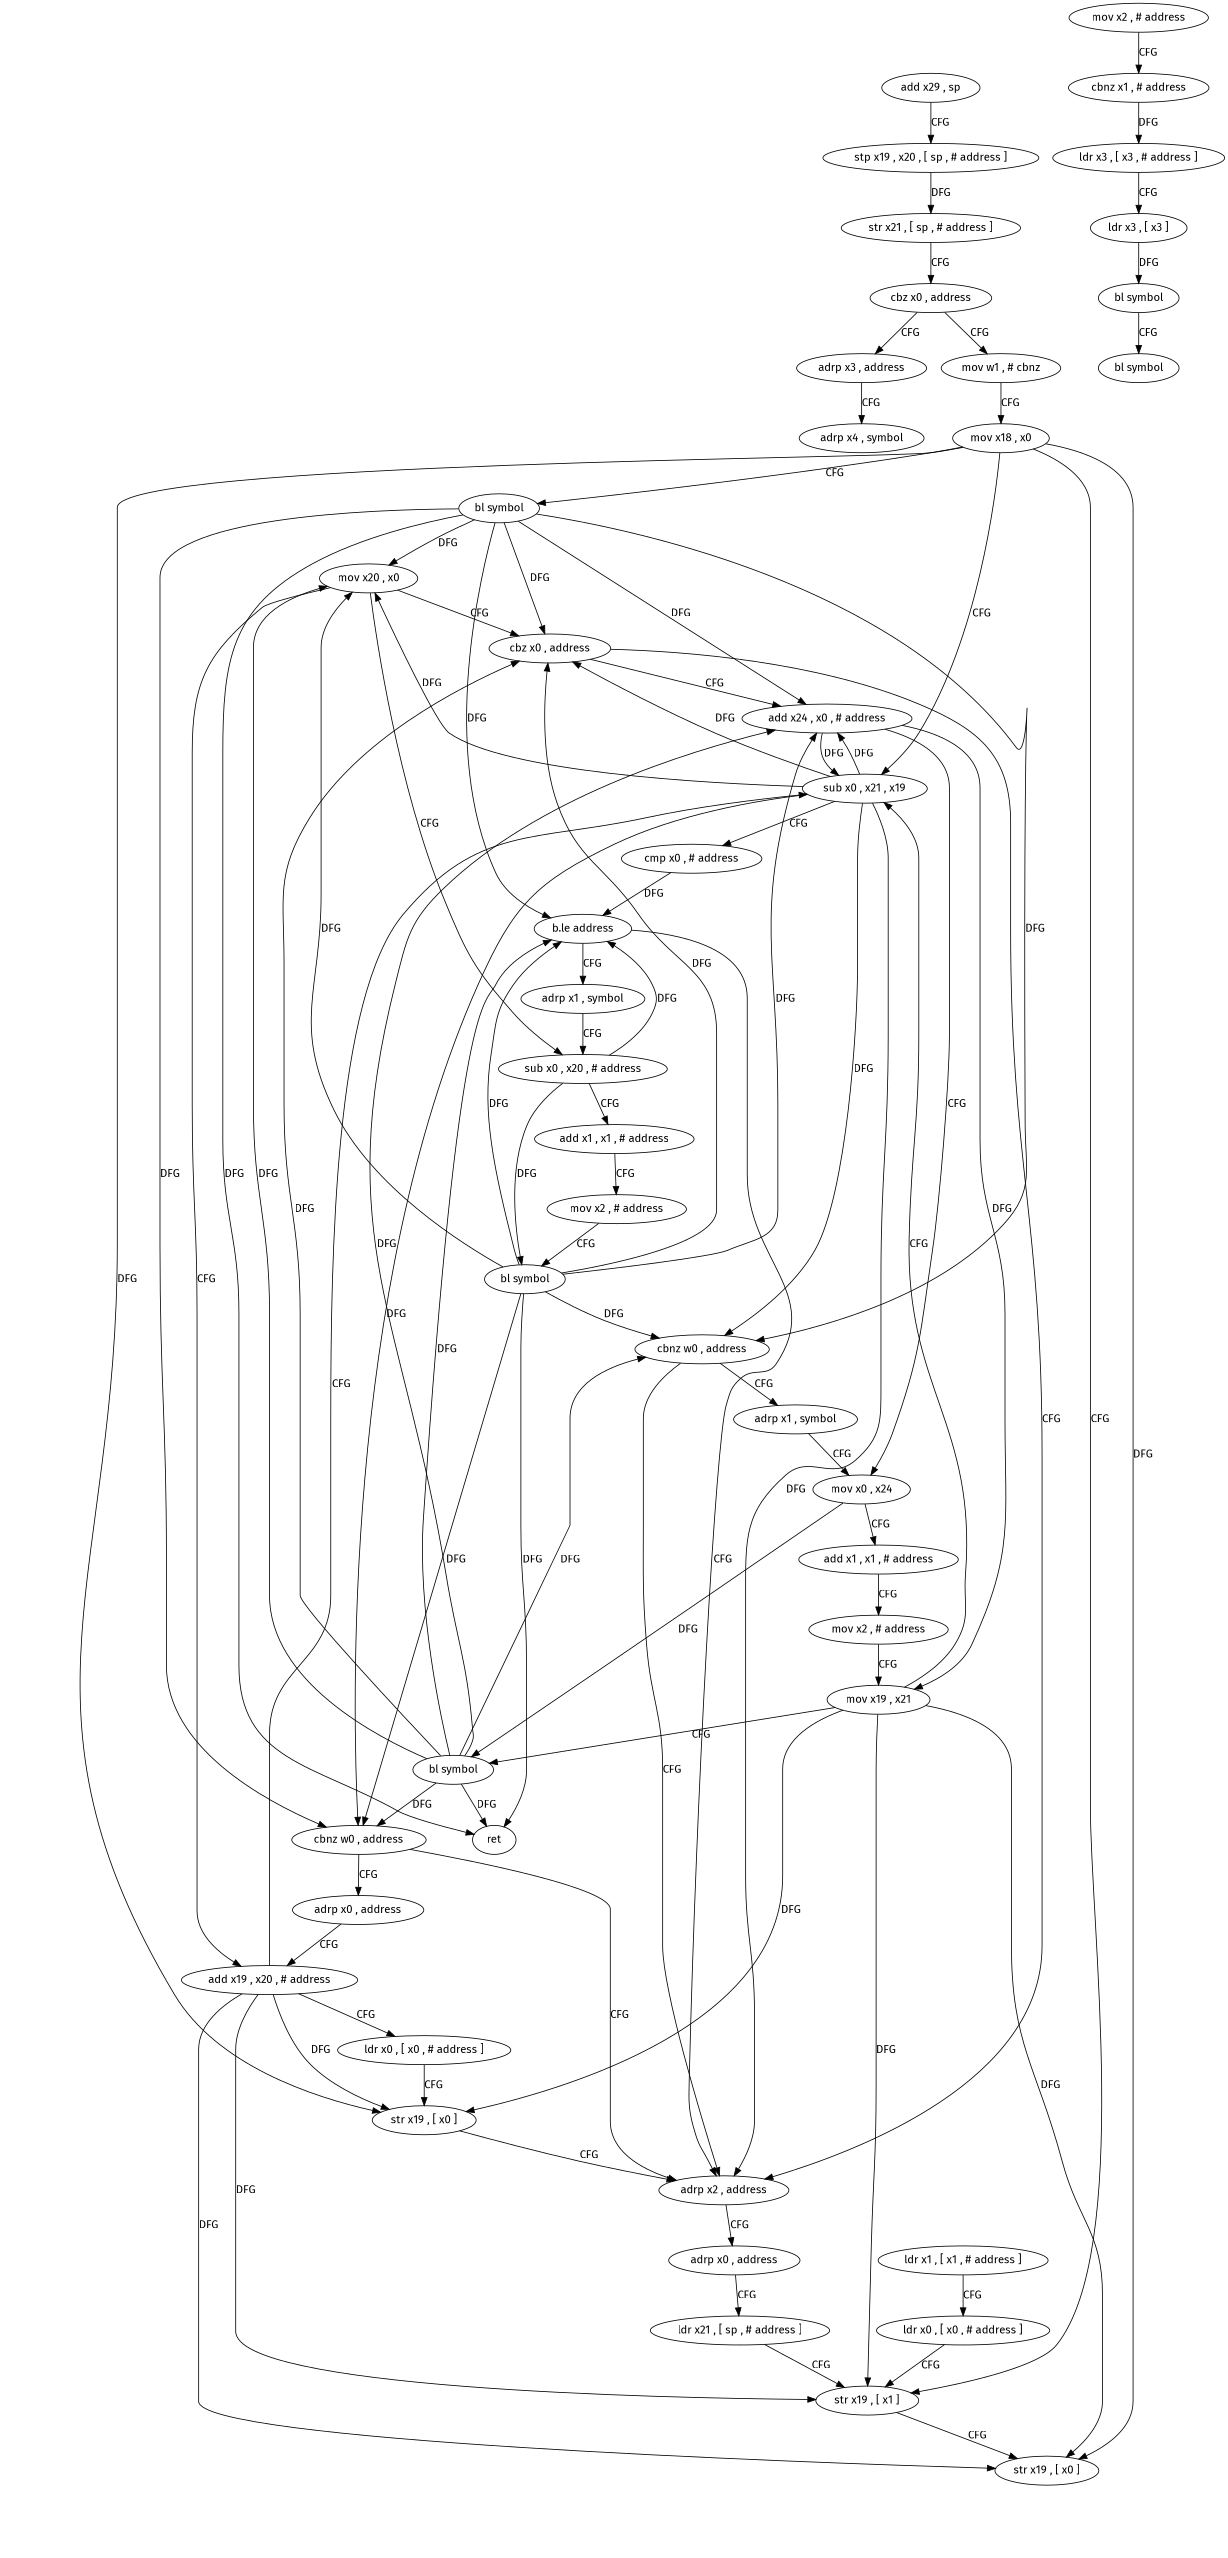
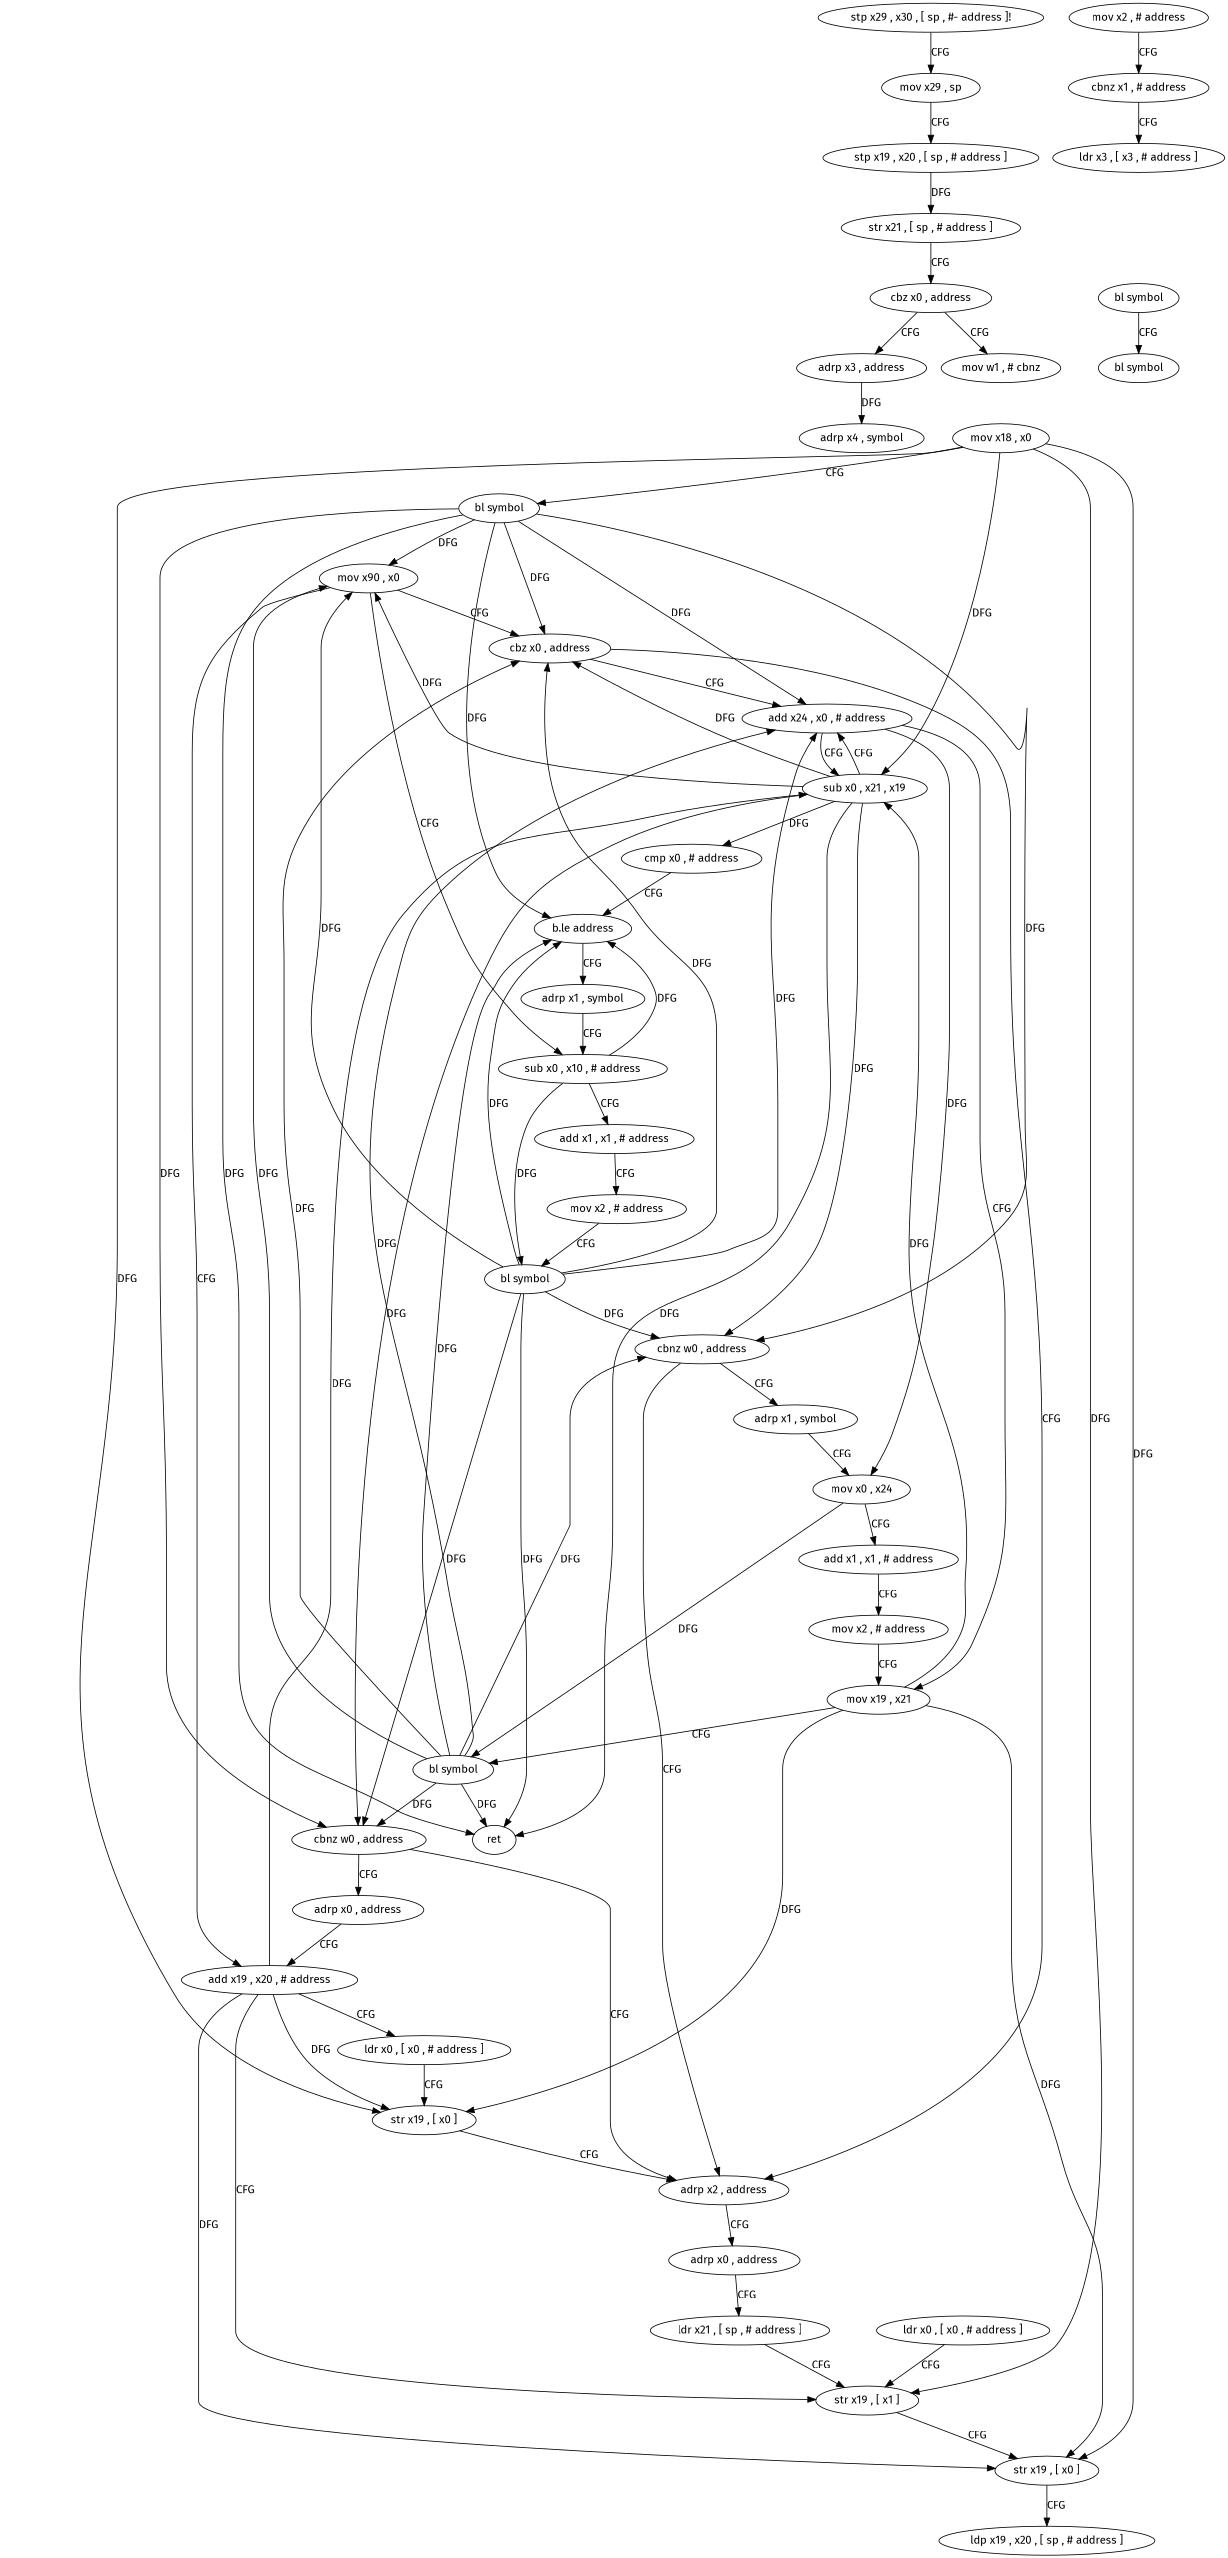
  digraph {
    fontname="Fira Sans"
    node [fontname="Fira Sans"]
    edge [fontname="Fira Sans"]
-   n2 [label="add x29 , sp"]
+   n1 [label="stp x29 , x30 , [ sp , #- address ]!"]
+   n2 [label="mov x29 , sp"]
    n3 [label="stp x19 , x20 , [ sp , # address ]"]
    n4 [label="str x21 , [ sp , # address ]"]
    n5 [label="cbz x0 , address"]
    n6 [label="adrp x3 , address"]
    n7 [label="mov w1 , # cbnz"]
    n8 [label="adrp x4 , symbol"]
    n9 [label="mov x18 , x0"]
    n10 [label="bl symbol"]
    n11 [label="str x19 , [ x1 ]"]
    n12 [label="str x19 , [ x0 ]"]
    n13 [label="sub x0 , x21 , x19"]
    n14 [label="str x19 , [ x0 ]"]
    n15 [label="mov x2 , # address"]
    n16 [label="cbnz x1 , # address"]
    n17 [label="ldr x3 , [ x3 , # address ]"]
-   n18 [label="ldr x3 , [ x3 ]"]
    n19 [label="bl symbol"]
    n20 [label="bl symbol"]
-   n21 [label="mov x20 , x0"]
+   n21 [label="mov x90 , x0"]
    n22 [label="cbz x0 , address"]
    n23 [label="add x24 , x0 , # address"]
    n24 [label=ret]
    n25 [label="b.le address"]
    n26 [label="cbnz w0 , address"]
    n27 [label="cbnz w0 , address"]
+   n28 [label="ldp x19 , x20 , [ sp , # address ]"]
    n29 [label="cmp x0 , # address"]
    n30 [label="adrp x2 , address"]
-   n31 [label="sub x0 , x20 , # address"]
+   n31 [label="sub x0 , x10 , # address"]
    n32 [label="add x19 , x20 , # address"]
    n33 [label="mov x0 , x24"]
    n34 [label="mov x19 , x21"]
    n35 [label="adrp x1 , symbol"]
    n36 [label="adrp x1 , symbol"]
    n37 [label="adrp x0 , address"]
    n38 [label="add x1 , x1 , # address"]
    n39 [label="bl symbol"]
    n40 [label="ldr x0 , [ x0 , # address ]"]
    n41 [label="adrp x0 , address"]
    n42 [label="ldr x21 , [ sp , # address ]"]
    n43 [label="add x1 , x1 , # address"]
    n44 [label="bl symbol"]
-   n45 [label="ldr x1 , [ x1 , # address ]"]
    n46 [label="ldr x0 , [ x0 , # address ]"]
    n47 [label="mov x2 , # address"]
    n48 [label="mov x2 , # address"]
+   n1 -> n2 [label=CFG]
    n2 -> n3 [label=CFG]
    n3 -> n4 [label=DFG]
    n4 -> n5 [label=CFG]
    n5 -> n6 [label=CFG]
    n5 -> n7 [label=CFG]
-   n6 -> n8 [label=CFG]
-   n7 -> n9 [label=CFG]
+   n6 -> n8 [label=DFG]
    n9 -> n10 [label=CFG]
-   n9 -> n11 [label=CFG]
+   n9 -> n11 [label=DFG]
    n9 -> n12 [label=DFG]
-   n9 -> n13 [label=CFG]
+   n9 -> n13 [label=DFG]
    n9 -> n14 [label=DFG]
    n10 -> n21 [label=DFG]
    n10 -> n22 [label=DFG]
    n10 -> n23 [label=DFG]
    n10 -> n24 [label=DFG]
    n10 -> n25 [label=DFG]
    n10 -> n26 [label=DFG]
    n10 -> n27 [label=DFG]
    n11 -> n12 [label=CFG]
+   n12 -> n28 [label=CFG]
    n13 -> n21 [label=DFG]
    n13 -> n22 [label=DFG]
-   n13 -> n23 [label=DFG]
-   n13 -> n30 [label=DFG]
+   n13 -> n23 [label=CFG]
+   n13 -> n24 [label=DFG]
    n13 -> n26 [label=DFG]
    n13 -> n27 [label=DFG]
-   n13 -> n29 [label=CFG]
+   n13 -> n29 [label=DFG]
    n14 -> n30 [label=CFG]
    n15 -> n16 [label=CFG]
-   n16 -> n17 [label=DFG]
-   n17 -> n18 [label=CFG]
-   n18 -> n19 [label=DFG]
+   n16 -> n17 [label=CFG]
    n19 -> n20 [label=CFG]
    n21 -> n22 [label=CFG]
    n21 -> n31 [label=CFG]
    n21 -> n32 [label=CFG]
    n22 -> n23 [label=CFG]
    n22 -> n30 [label=CFG]
-   n23 -> n13 [label=DFG]
-   n23 -> n33 [label=CFG]
-   n23 -> n34 [label=DFG]
-   n25 -> n30 [label=CFG]
+   n23 -> n13 [label=CFG]
+   n23 -> n33 [label=DFG]
+   n23 -> n34 [label=CFG]
    n25 -> n35 [label=CFG]
    n26 -> n30 [label=CFG]
    n26 -> n36 [label=CFG]
    n27 -> n30 [label=CFG]
    n27 -> n37 [label=CFG]
-   n29 -> n25 [label=DFG]
+   n29 -> n25 [label=CFG]
    n30 -> n41 [label=CFG]
    n31 -> n25 [label=DFG]
    n31 -> n38 [label=CFG]
    n31 -> n39 [label=DFG]
-   n32 -> n11 [label=DFG]
+   n32 -> n11 [label=CFG]
    n32 -> n12 [label=DFG]
-   n32 -> n13 [label=CFG]
+   n32 -> n13 [label=DFG]
    n32 -> n14 [label=DFG]
    n32 -> n40 [label=CFG]
    n33 -> n43 [label=CFG]
    n33 -> n44 [label=DFG]
-   n34 -> n11 [label=DFG]
    n34 -> n12 [label=DFG]
-   n34 -> n13 [label=CFG]
+   n34 -> n13 [label=DFG]
    n34 -> n14 [label=DFG]
    n34 -> n44 [label=CFG]
    n35 -> n31 [label=CFG]
    n36 -> n33 [label=CFG]
    n37 -> n32 [label=CFG]
    n38 -> n47 [label=CFG]
    n39 -> n21 [label=DFG]
    n39 -> n22 [label=DFG]
    n39 -> n23 [label=DFG]
    n39 -> n24 [label=DFG]
    n39 -> n25 [label=DFG]
    n39 -> n26 [label=DFG]
    n39 -> n27 [label=DFG]
    n40 -> n14 [label=CFG]
    n41 -> n42 [label=CFG]
    n42 -> n11 [label=CFG]
    n43 -> n48 [label=CFG]
    n44 -> n21 [label=DFG]
    n44 -> n22 [label=DFG]
    n44 -> n23 [label=DFG]
    n44 -> n24 [label=DFG]
    n44 -> n25 [label=DFG]
    n44 -> n26 [label=DFG]
    n44 -> n27 [label=DFG]
-   n45 -> n46 [label=CFG]
    n46 -> n11 [label=CFG]
    n47 -> n39 [label=CFG]
    n48 -> n34 [label=CFG]
  }
